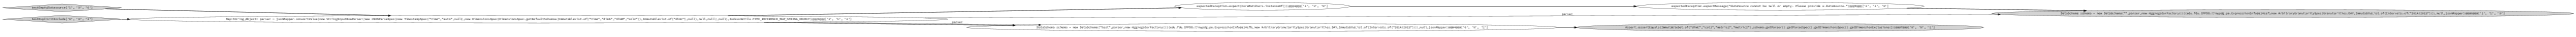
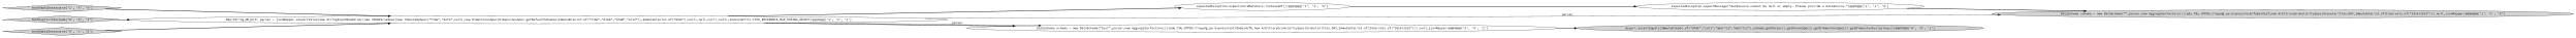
  digraph {
    rankdir=LR
    fontname="Source Code Pro"
    node [fillcolor=lightgray shape=ellipse style=filled fontname="Source Code Pro"]
    edge [style=bold fontname="Source Code Pro"]
    n1 [label="testEmptyDatasource['1', '0', '0']" shape=diamond]
    n2 [fillcolor=white label="Map<String,Object> parser = jsonMapper.convertValue(new StringInputRowParser(new JSONParseSpec(new TimestampSpec(\"time\",\"auto\",null),new DimensionsSpec(DimensionsSpec.getDefaultSchemas(ImmutableList.of(\"time\",\"dimA\",\"dimB\",\"col2\")),ImmutableList.of(\"dimC\"),null),null,null),null),JacksonUtils.TYPE_REFERENCE_MAP_STRING_OBJECT)@@@3@@@['1', '1', '1']"]
    n3 [fillcolor=white label="expectedException.expect(CoreMatchers.instanceOf())@@@4@@@['1', '1', '0']"]
    n4 [fillcolor=white label="expectedException.expectMessage(\"dataSource cannot be null or empty. Please provide a dataSource.\")@@@5@@@['1', '1', '0']"]
    n5 [label="DataSchema schema = new DataSchema(\"\",parser,new AggregatorFactory((((edu.fdu.CPPDG.tinypdg.pe.ExpressionInfo@a14caf,new ArbitraryGranularitySpec(Granularities.DAY,ImmutableList.of(Intervals.of(\"2014/2015\"))),null,jsonMapper)@@@6@@@['1', '1', '0']"]
    n6 [fillcolor=white label="DataSchema schema = new DataSchema(\"test\",parser,new AggregatorFactory((((edu.fdu.CPPDG.tinypdg.pe.ExpressionInfo@a14cfb,new ArbitraryGranularitySpec(Granularities.DAY,ImmutableList.of(Intervals.of(\"2014/2015\"))),null,jsonMapper)@@@4@@@['0', '0', '1']"]
    n7 [label="testExplicitInclude['0', '0', '1']" shape=diamond]
+   n8 [label="testEmptyDatasource['0', '1', '0']" shape=diamond]
    n9 [label="Assert.assertEquals(ImmutableSet.of(\"dimC\",\"col1\",\"metric1\",\"metric2\"),schema.getParser().getParseSpec().getDimensionsSpec().getDimensionExclusions())@@@7@@@['0', '0', '1']"]
    n1 -> n2
    n2 -> n3
    n2 -> n5 [label=parser style=solid]
    n2 -> n6 [label=parser style=solid]
    n2 -> n6
    n3 -> n4
    n4 -> n5
    n6 -> n9
    n7 -> n2
+   n8 -> n2
  }
